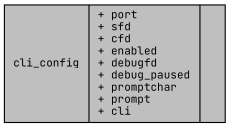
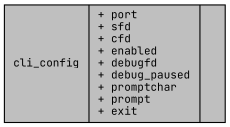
  digraph {
    rankdir=LR
    fontname="JetBrains Mono"
-   n1 [color=black fillcolor=grey75 fontcolor=black fontname="JetBrains Mono" fontsize=10 height=0.2 label="{cli_config\n|+ port\l+ sfd\l+ cfd\l+ enabled\l+ debugfd\l+ debug_paused\l+ promptchar\l+ prompt\l+ cli\l|}" shape=record style=filled width=0.4]
+   n1 [color=black fillcolor=grey75 fontcolor=black fontname="JetBrains Mono" fontsize=10 height=0.2 label="{cli_config\n|+ port\l+ sfd\l+ cfd\l+ enabled\l+ debugfd\l+ debug_paused\l+ promptchar\l+ prompt\l+ exit\l|}" shape=record style=filled width=0.4]
  }
